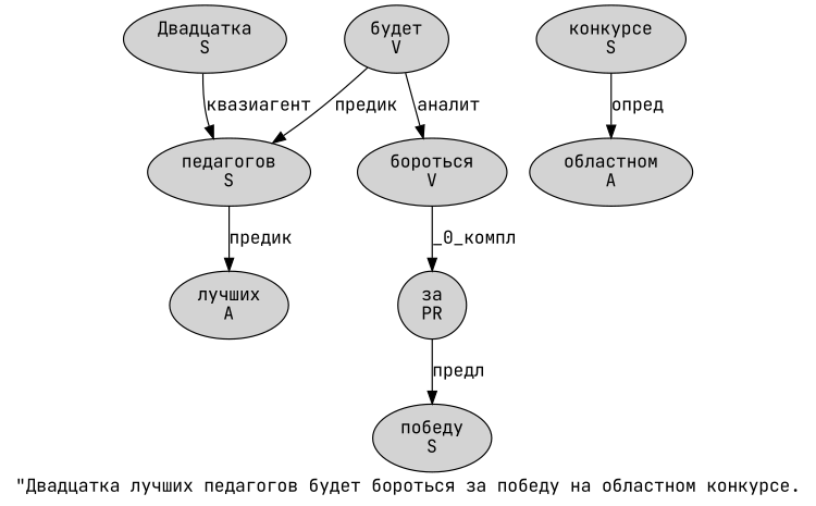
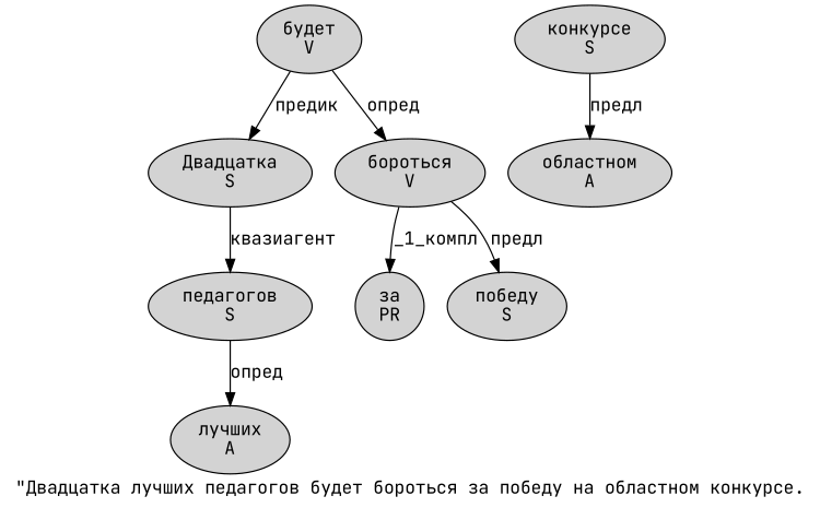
  digraph {
    fontname="JetBrains Mono"
    label="\"Двадцатка лучших педагогов будет бороться за победу на областном конкурсе."
    node [fillcolor=lightgray fontname="JetBrains Mono" penwidth=1 shape=ellipse style=filled]
    edge [fontname="JetBrains Mono"]
    n1 [label="Двадцатка\nS"]
    n2 [label="педагогов\nS"]
    n3 [label="лучших\nA"]
    n4 [label="будет\nV"]
    n5 [label="бороться\nV"]
    n6 [label="за\nPR"]
    n7 [label="победу\nS"]
    n8 [label="конкурсе\nS"]
    n9 [label="областном\nA"]
    n1 -> n2 [label="квазиагент"]
-   n2 -> n3 [label="предик"]
-   n4 -> n2 [label="предик"]
-   n4 -> n5 [label="аналит"]
-   n5 -> n6 [label="_0_компл"]
-   n6 -> n7 [label="предл"]
-   n8 -> n9 [label="опред"]
+   n2 -> n3 [label="опред"]
+   n4 -> n1 [label="предик"]
+   n4 -> n5 [label="опред"]
+   n5 -> n6 [label="_1_компл"]
+   n5 -> n7 [label="предл"]
+   n8 -> n9 [label="предл"]
  }
